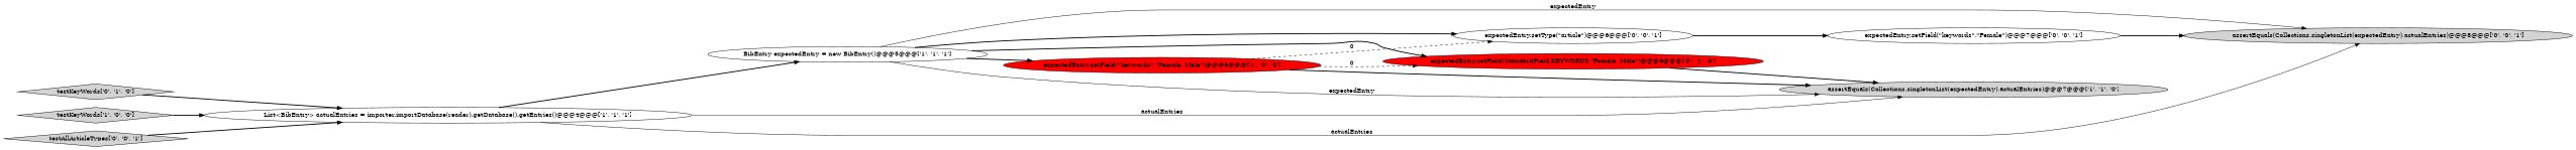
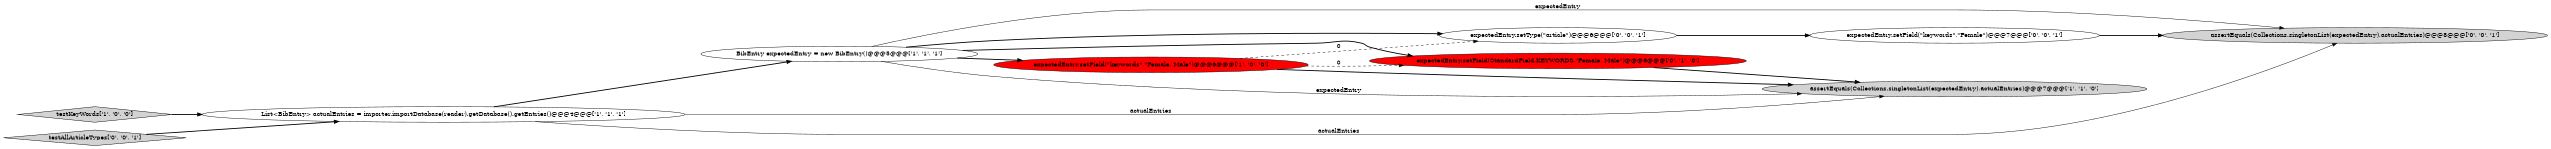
  digraph {
    rankdir=LR
    node [fillcolor=lightgray shape=ellipse style=filled]
    edge [style=bold]
    n1 [fillcolor=white label="expectedEntry.setField(\"keywords\",\"Female\")@@@7@@@['0', '0', '1']"]
    n2 [label="assertEquals(Collections.singletonList(expectedEntry),actualEntries)@@@8@@@['0', '0', '1']"]
-   n3 [label="testKeyWords['0', '1', '0']" shape=diamond]
    n4 [fillcolor=white label="List<BibEntry> actualEntries = importer.importDatabase(reader).getDatabase().getEntries()@@@4@@@['1', '1', '1']"]
    n5 [label="assertEquals(Collections.singletonList(expectedEntry),actualEntries)@@@7@@@['1', '1', '0']"]
    n6 [fillcolor=white label="BibEntry expectedEntry = new BibEntry()@@@5@@@['1', '1', '1']"]
    n7 [fillcolor=red label="expectedEntry.setField(StandardField.KEYWORDS,\"Female, Male\")@@@6@@@['0', '1', '0']"]
    n8 [fillcolor=white label="expectedEntry.setType(\"article\")@@@6@@@['0', '0', '1']"]
    n9 [fillcolor=red label="expectedEntry.setField(\"keywords\",\"Female, Male\")@@@6@@@['1', '0', '0']"]
    n10 [label="testKeyWords['1', '0', '0']" shape=diamond]
    n11 [label="testAllArticleTypes['0', '0', '1']" shape=diamond]
    n1 -> n2
-   n3 -> n4
    n4 -> n2 [label=actualEntries style=solid]
    n4 -> n5 [label=actualEntries style=solid]
    n4 -> n6
    n6 -> n2 [label=expectedEntry style=solid]
    n6 -> n5 [label=expectedEntry style=solid]
    n6 -> n7
    n6 -> n8
    n6 -> n9
    n7 -> n5
    n8 -> n1
    n9 -> n5
    n9 -> n7 [label=0 style=dashed]
    n9 -> n8 [label=0 style=dashed]
    n10 -> n4
    n11 -> n4
  }
